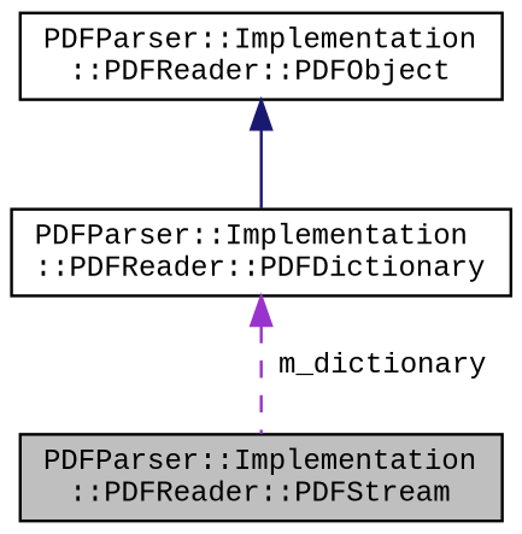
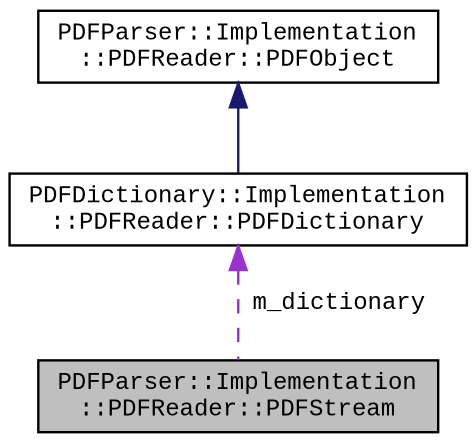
  digraph {
    fontname="Liberation Mono"
    rankdir=TB
    node [color=black fillcolor=white fontname="Liberation Mono" fontsize=10 shape=record style=filled]
    edge [dir=back fontname="Liberation Mono" fontsize=10 labelfontname=Helvetica labelfontsize=10]
    n1 [fillcolor=grey75 fontcolor=black height=0.2 label="PDFParser::Implementation\l::PDFReader::PDFStream" width=0.4]
    n2 [height=0.2 label="PDFParser::Implementation\l::PDFReader::PDFObject" width=0.4]
-   n3 [height=0.2 label="PDFParser::Implementation\l::PDFReader::PDFDictionary" width=0.4]
+   n3 [height=0.2 label="PDFDictionary::Implementation\l::PDFReader::PDFDictionary" width=0.4]
    n2 -> n3 [color=midnightblue style=solid]
    n3 -> n1 [color=darkorchid3 label=" m_dictionary" style=dashed]
  }
